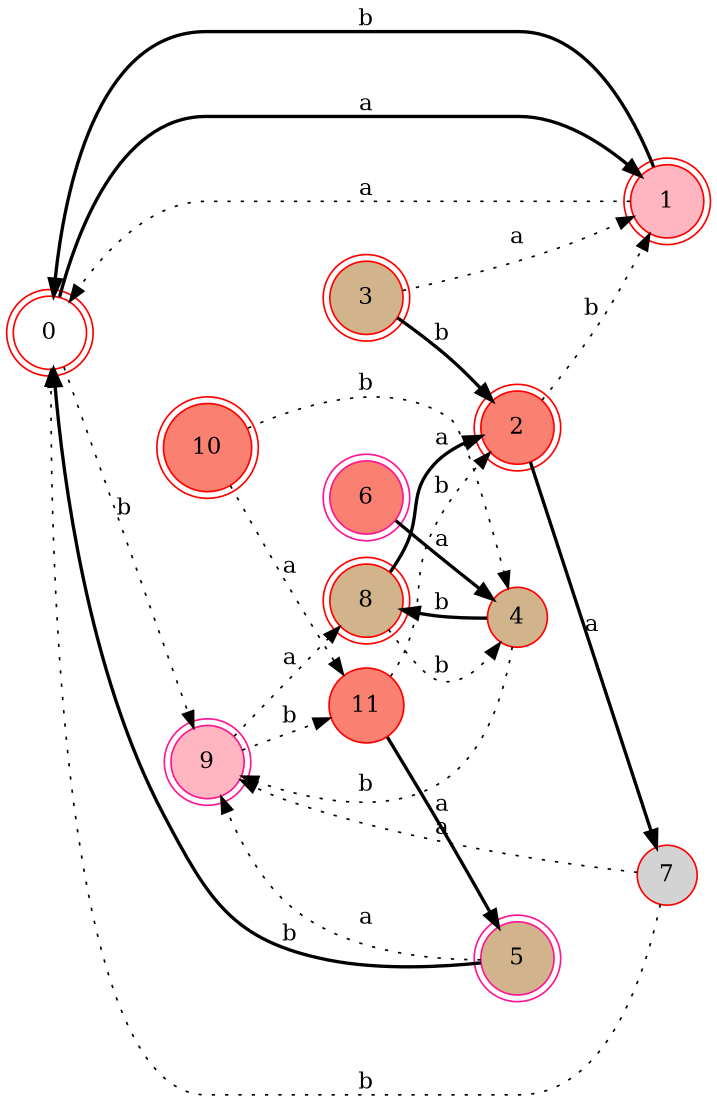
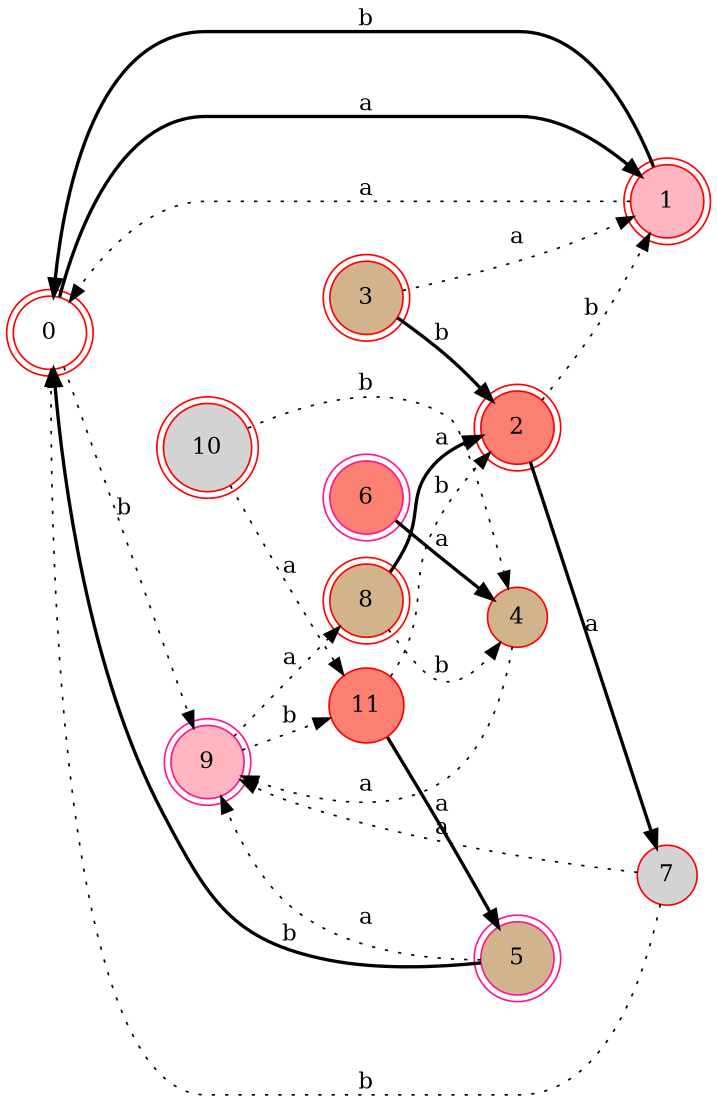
  digraph {
    rankdir=LR
    node [color=red fillcolor=tan shape=doublecircle style="rounded,filled"]
    edge [style=dotted]
    n1 [fillcolor=white label=0]
    n2 [fillcolor=lightpink label=1]
    n3 [color=deeppink fillcolor=lightpink label=9]
    n4 [label=8]
    n5 [fillcolor=salmon label=11 shape=circle style=filled]
    n6 [fillcolor=salmon label=2]
    n7 [fillcolor=lightgrey label=7 shape=circle style=filled]
    n8 [label=3]
    n9 [color=deeppink label=5]
    n10 [label=4 shape=circle style=filled]
    n11 [color=deeppink fillcolor=salmon label=6]
-   n12 [fillcolor=salmon label=10]
+   n12 [fillcolor=lightgrey label=10]
    n1 -> n2 [label=a style=bold]
    n1 -> n3 [label=b]
    n2 -> n1 [label=a]
    n2 -> n1 [label=b style=bold]
    n3 -> n4 [label=a]
    n3 -> n5 [label=b]
    n4 -> n6 [label=a style=bold]
    n4 -> n10 [label=b]
    n5 -> n6 [label=b]
    n5 -> n9 [label=a style=bold]
    n6 -> n2 [label=b]
    n6 -> n7 [label=a style=bold]
    n7 -> n1 [label=b]
    n7 -> n3 [label=a]
    n8 -> n2 [label=a]
    n8 -> n6 [label=b style=bold]
    n9 -> n1 [label=b style=bold]
    n9 -> n3 [label=a]
-   n10 -> n3 [label=b]
-   n10 -> n4 [label=b style=bold]
+   n10 -> n3 [label=a]
    n11 -> n10 [label=a style=bold]
    n12 -> n5 [label=a]
    n12 -> n10 [label=b]
  }
